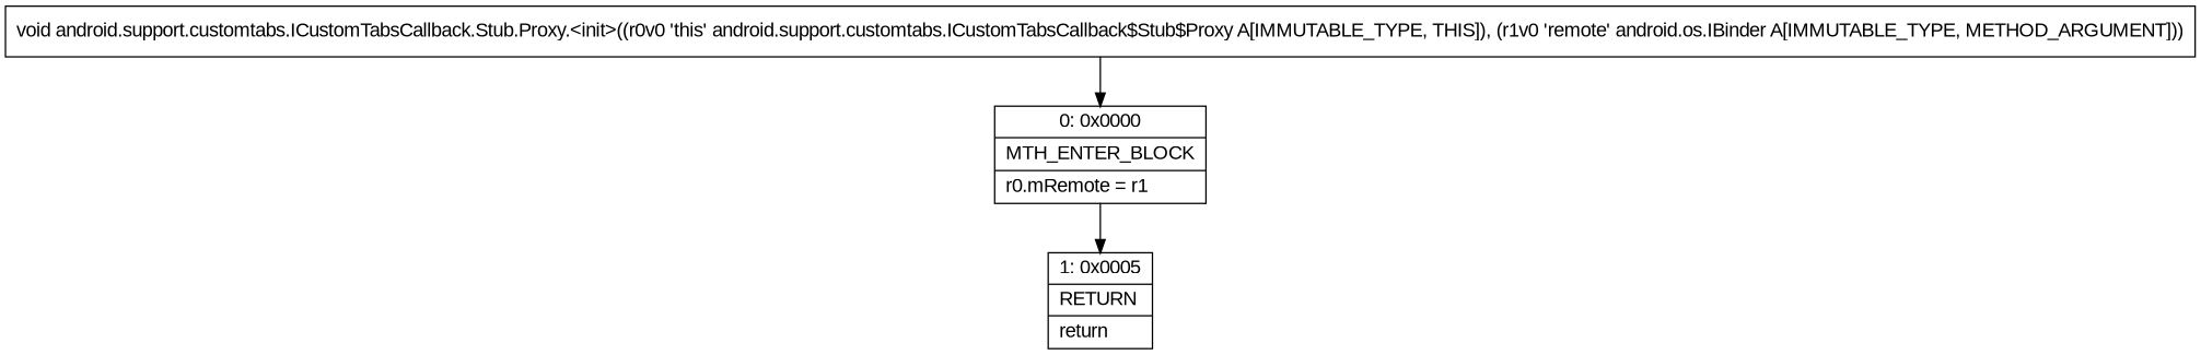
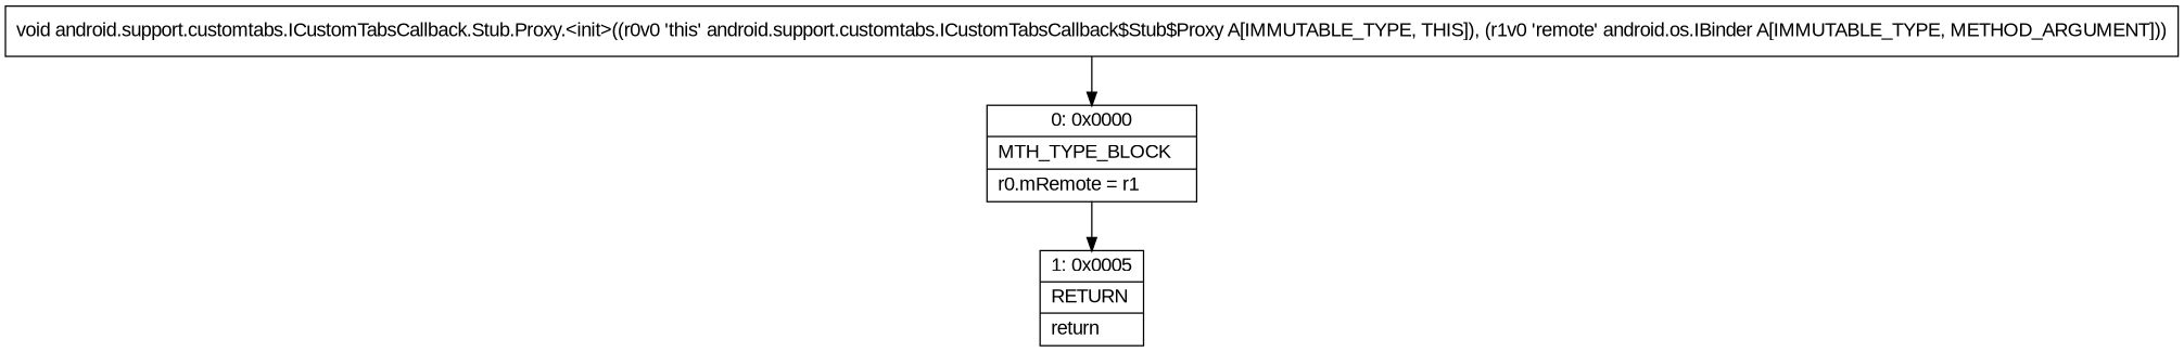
  digraph {
    fontname="Liberation Sans"
    node [shape=record fontname="Liberation Sans"]
    edge [fontname="Liberation Sans"]
-   n1 [label="{0\:\ 0x0000|MTH_ENTER_BLOCK\l|r0.mRemote = r1\l}"]
+   n1 [label="{0\:\ 0x0000|MTH_TYPE_BLOCK\l|r0.mRemote = r1\l}"]
    n2 [label="{1\:\ 0x0005|RETURN\l|return\l}"]
    n3 [label="{void android.support.customtabs.ICustomTabsCallback.Stub.Proxy.\<init\>((r0v0 'this' android.support.customtabs.ICustomTabsCallback$Stub$Proxy A[IMMUTABLE_TYPE, THIS]), (r1v0 'remote' android.os.IBinder A[IMMUTABLE_TYPE, METHOD_ARGUMENT])) }"]
    n1 -> n2
    n3 -> n1
  }
